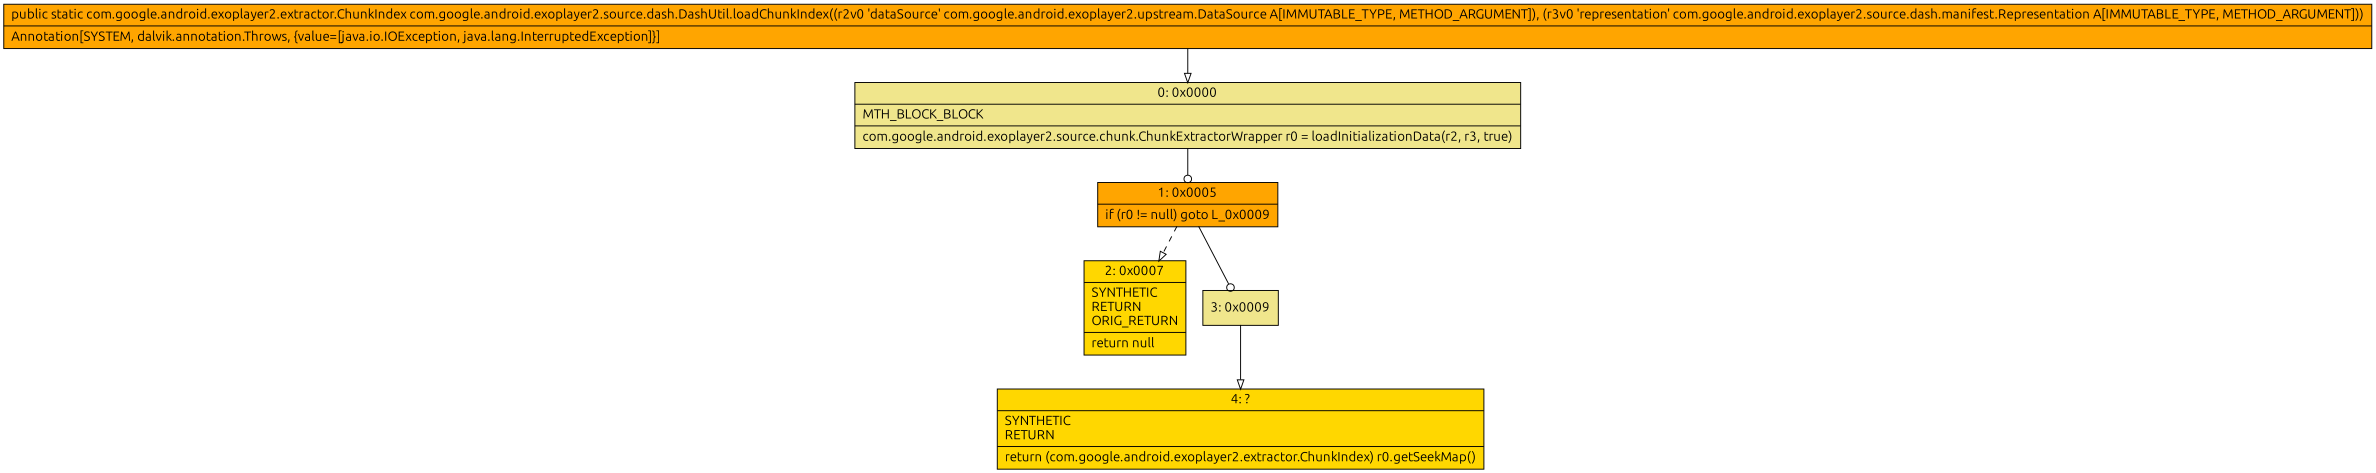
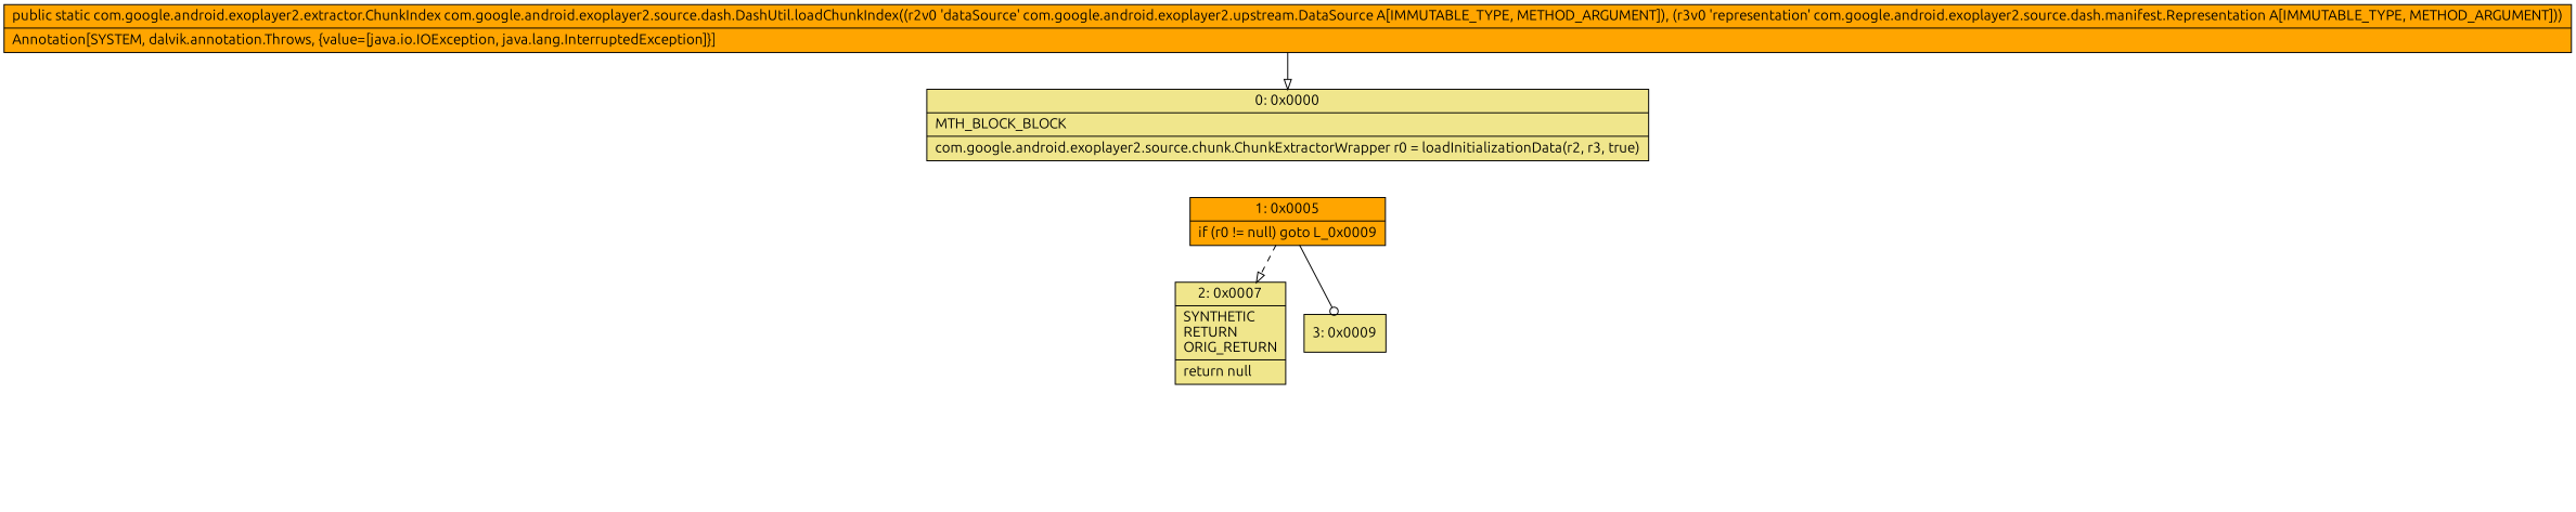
  digraph {
    fontname=Ubuntu
    node [fillcolor=khaki fontname=Ubuntu shape=record style=filled]
    edge [arrowhead=onormal fontname=Ubuntu style=solid]
    n1 [label="{0\:\ 0x0000|MTH_BLOCK_BLOCK\l|com.google.android.exoplayer2.source.chunk.ChunkExtractorWrapper r0 = loadInitializationData(r2, r3, true)\l}"]
    n2 [fillcolor=orange label="{1\:\ 0x0005|if (r0 != null) goto L_0x0009\l}"]
-   n3 [fillcolor=gold label="{2\:\ 0x0007|SYNTHETIC\lRETURN\lORIG_RETURN\l|return null\l}"]
+   n3 [label="{2\:\ 0x0007|SYNTHETIC\lRETURN\lORIG_RETURN\l|return null\l}"]
    n4 [label="{3\:\ 0x0009}"]
-   n5 [fillcolor=gold label="{4\:\ ?|SYNTHETIC\lRETURN\l|return (com.google.android.exoplayer2.extractor.ChunkIndex) r0.getSeekMap()\l}"]
    n6 [fillcolor=orange label="{public static com.google.android.exoplayer2.extractor.ChunkIndex com.google.android.exoplayer2.source.dash.DashUtil.loadChunkIndex((r2v0 'dataSource' com.google.android.exoplayer2.upstream.DataSource A[IMMUTABLE_TYPE, METHOD_ARGUMENT]), (r3v0 'representation' com.google.android.exoplayer2.source.dash.manifest.Representation A[IMMUTABLE_TYPE, METHOD_ARGUMENT]))  | Annotation[SYSTEM, dalvik.annotation.Throws, \{value=[java.io.IOException, java.lang.InterruptedException]\}]\l}"]
-   n1 -> n2 [arrowhead=odot]
    n2 -> n3 [style=dashed]
    n2 -> n4 [arrowhead=odot]
-   n4 -> n5
    n6 -> n1
  }
